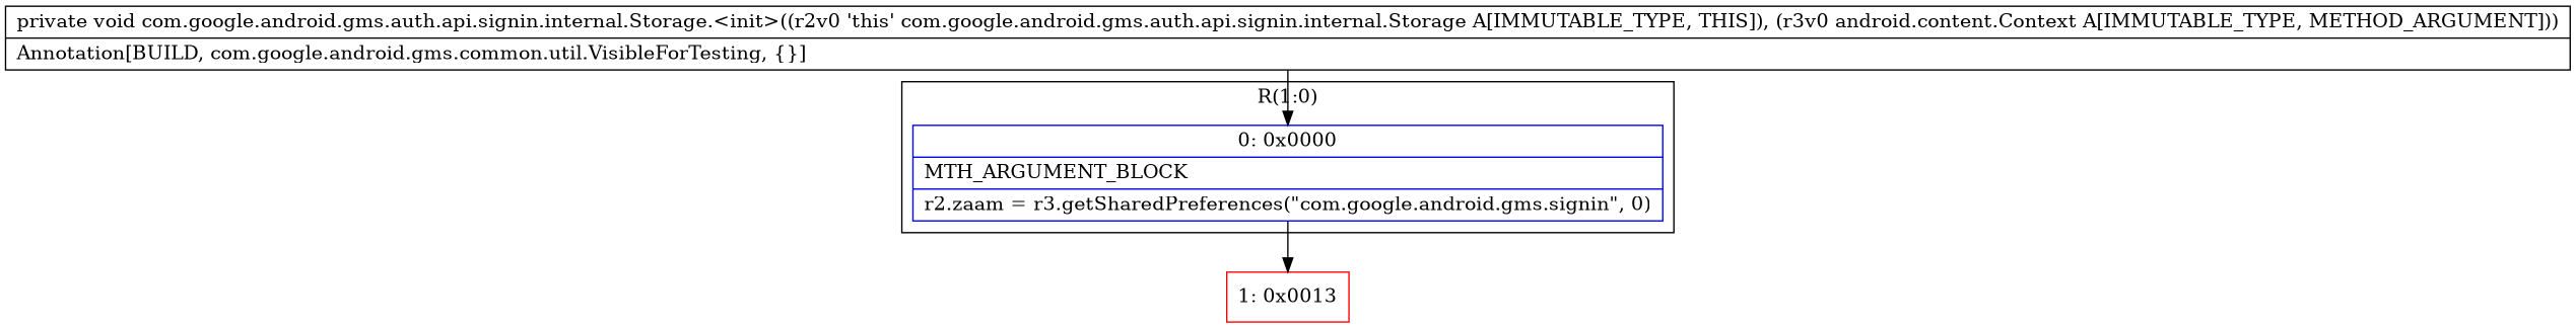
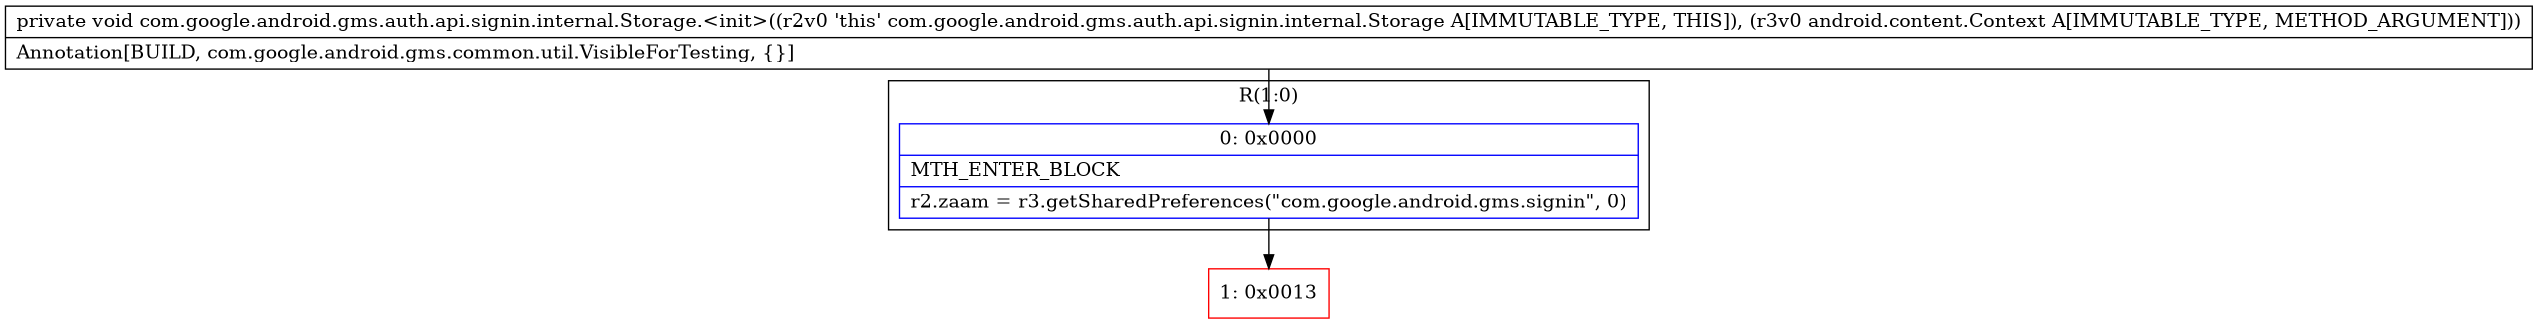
  digraph {
    node [shape=record]
-   n1 [color=blue label="{0\:\ 0x0000|MTH_ARGUMENT_BLOCK\l|r2.zaam = r3.getSharedPreferences(\"com.google.android.gms.signin\", 0)\l}"]
+   n1 [color=blue label="{0\:\ 0x0000|MTH_ENTER_BLOCK\l|r2.zaam = r3.getSharedPreferences(\"com.google.android.gms.signin\", 0)\l}"]
    n2 [color=red label="{1\:\ 0x0013}"]
    n3 [label="{private void com.google.android.gms.auth.api.signin.internal.Storage.\<init\>((r2v0 'this' com.google.android.gms.auth.api.signin.internal.Storage A[IMMUTABLE_TYPE, THIS]), (r3v0 android.content.Context A[IMMUTABLE_TYPE, METHOD_ARGUMENT]))  | Annotation[BUILD, com.google.android.gms.common.util.VisibleForTesting, \{\}]\l}"]
    subgraph cluster_1 {
      label="R(1:0)"
      n1
    }
    n1 -> n2
    n3 -> n1
  }
